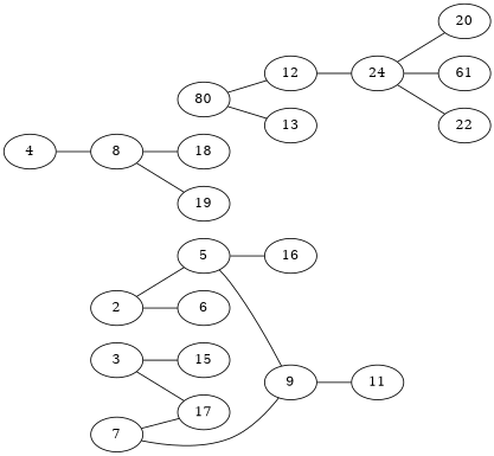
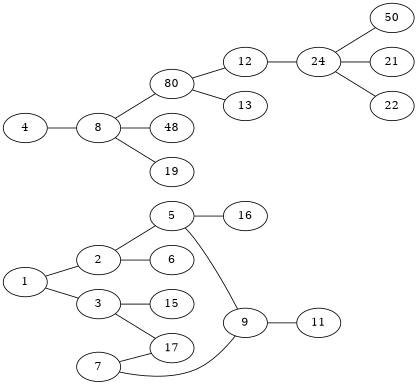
  graph {
    rankdir=LR
    node [chem=C]
    edge [valence=1]
+   1
    2
    3
    5
    6 [chem=Cl]
    15 [chem=H]
    17 [chem=H]
    4 [chem=O]
    8
    9
    16 [chem=H]
    7
    n13 [label=80]
-   18 [chem=H]
+   18 [chem=H label=48]
    19 [chem=H]
    11 [chem=Cl]
    12 [chem=O]
    13 [chem=O]
    n19 [label=24]
-   20 [chem=H]
-   21 [chem=H label=61]
+   20 [chem=H label=50]
+   21 [chem=H]
    22 [chem=H]
+   1 -- 2 [valence=2]
+   1 -- 3
    2 -- 5
    2 -- 6
    3 -- 15
    3 -- 17 [valence=2]
    5 -- 9 [valence=2]
    5 -- 16
    4 -- 8
+   8 -- n13
    8 -- 18
    8 -- 19
    9 -- 11
    7 -- 17
    7 -- 9
    n13 -- 12
    n13 -- 13 [valence=2]
    12 -- n19
    n19 -- 20
    n19 -- 21
    n19 -- 22
  }
